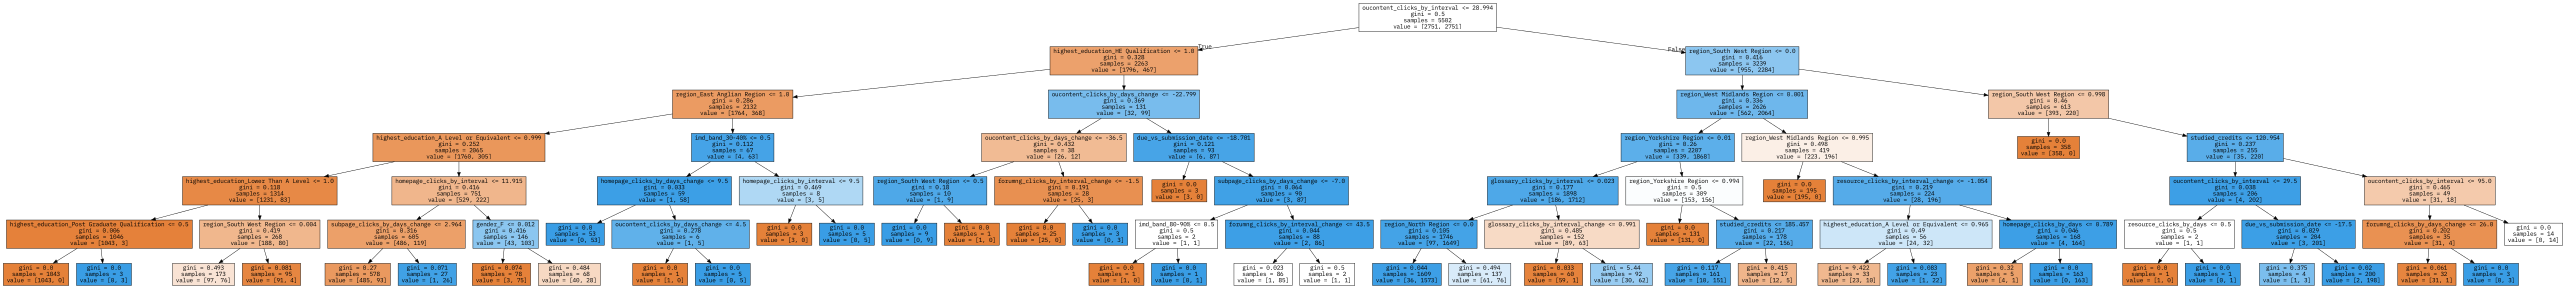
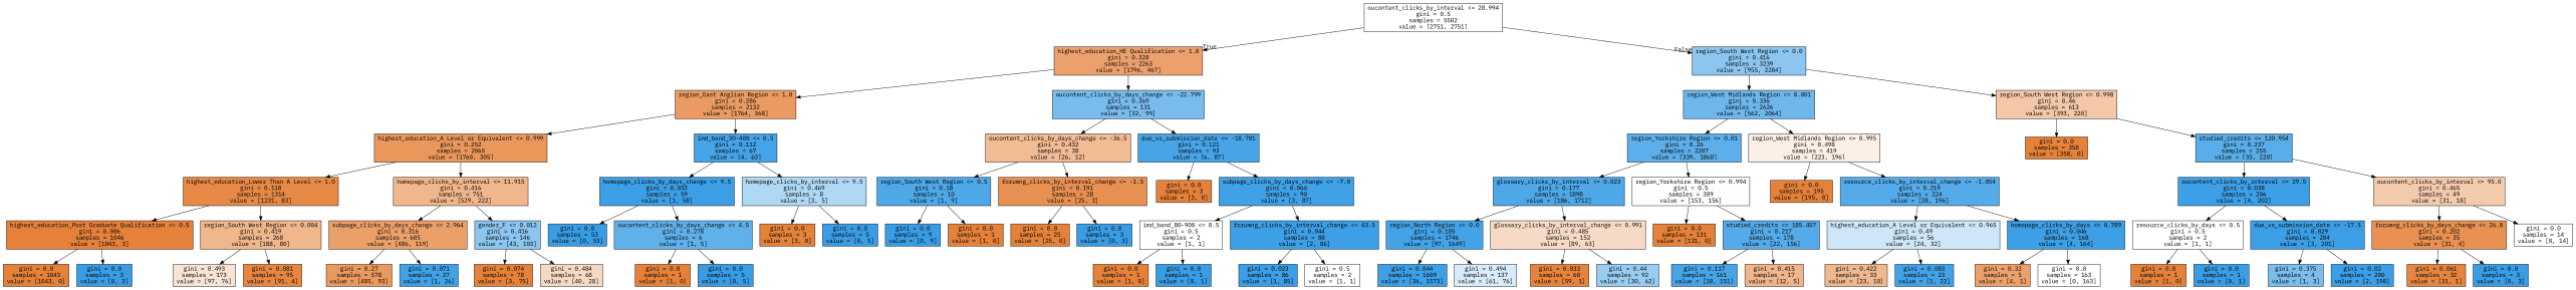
  digraph {
    fontname="IBM Plex Mono"
    node [color=black fillcolor="#e58139ff" fontname="IBM Plex Mono" shape=box style=filled]
    edge [fontname="IBM Plex Mono"]
    n1 [fillcolor="#e5813900" label="oucontent_clicks_by_interval <= 28.994\ngini = 0.5\nsamples = 5502\nvalue = [2751, 2751]"]
    n2 [fillcolor="#e58139bd" label="highest_education_HE Qualification <= 1.0\ngini = 0.328\nsamples = 2263\nvalue = [1796, 467]"]
    n3 [fillcolor="#399de594" label="region_South West Region <= 0.0\ngini = 0.416\nsamples = 3239\nvalue = [955, 2284]"]
    n4 [fillcolor="#e58139ca" label="region_East Anglian Region <= 1.0\ngini = 0.286\nsamples = 2132\nvalue = [1764, 368]"]
    n5 [fillcolor="#399de5ad" label="oucontent_clicks_by_days_change <= -22.799\ngini = 0.369\nsamples = 131\nvalue = [32, 99]"]
    n6 [fillcolor="#399de5ba" label="region_West Midlands Region <= 0.001\ngini = 0.336\nsamples = 2626\nvalue = [562, 2064]"]
    n7 [fillcolor="#e5813970" label="region_South West Region <= 0.998\ngini = 0.46\nsamples = 613\nvalue = [393, 220]"]
    n8 [fillcolor="#e58139d3" label="highest_education_A Level or Equivalent <= 0.999\ngini = 0.252\nsamples = 2065\nvalue = [1760, 305]"]
    n9 [fillcolor="#399de5ef" label="imd_band_30-40% <= 0.5\ngini = 0.112\nsamples = 67\nvalue = [4, 63]"]
    n10 [fillcolor="#e5813989" label="oucontent_clicks_by_days_change <= -36.5\ngini = 0.432\nsamples = 38\nvalue = [26, 12]"]
    n11 [fillcolor="#399de5ed" label="due_vs_submission_date <= -18.701\ngini = 0.121\nsamples = 93\nvalue = [6, 87]"]
    n12 [fillcolor="#e58139ee" label="highest_education_Lower Than A Level <= 1.0\ngini = 0.118\nsamples = 1314\nvalue = [1231, 83]"]
    n13 [fillcolor="#e5813994" label="homepage_clicks_by_interval <= 11.915\ngini = 0.416\nsamples = 751\nvalue = [529, 222]"]
    n14 [fillcolor="#399de5fb" label="homepage_clicks_by_days_change <= 9.5\ngini = 0.033\nsamples = 59\nvalue = [1, 58]"]
    n15 [fillcolor="#399de566" label="homepage_clicks_by_interval <= 9.5\ngini = 0.469\nsamples = 8\nvalue = [3, 5]"]
    n16 [fillcolor="#e58139fe" label="highest_education_Post Graduate Qualification <= 0.5\ngini = 0.006\nsamples = 1046\nvalue = [1043, 3]"]
    n17 [fillcolor="#e5813992" label="region_South West Region <= 0.004\ngini = 0.419\nsamples = 268\nvalue = [188, 80]"]
    n18 [fillcolor="#e58139c1" label="subpage_clicks_by_days_change <= 2.964\ngini = 0.316\nsamples = 605\nvalue = [486, 119]"]
    n19 [fillcolor="#399de595" label="gender_F <= 0.012\ngini = 0.416\nsamples = 146\nvalue = [43, 103]"]
    n20 [label="gini = 0.0\nsamples = 1043\nvalue = [1043, 0]"]
    n21 [fillcolor="#399de5ff" label="gini = 0.0\nsamples = 3\nvalue = [0, 3]"]
    n22 [fillcolor="#e5813937" label="gini = 0.493\nsamples = 173\nvalue = [97, 76]"]
    n23 [fillcolor="#e58139f4" label="gini = 0.081\nsamples = 95\nvalue = [91, 4]"]
    n24 [fillcolor="#e58139ce" label="gini = 0.27\nsamples = 578\nvalue = [485, 93]"]
    n25 [fillcolor="#399de5f5" label="gini = 0.071\nsamples = 27\nvalue = [1, 26]"]
    n26 [label="gini = 0.074\nsamples = 78\nvalue = [3, 75]"]
    n27 [fillcolor="#e581394d" label="gini = 0.484\nsamples = 68\nvalue = [40, 28]"]
    n28 [fillcolor="#399de5ff" label="gini = 0.0\nsamples = 53\nvalue = [0, 53]"]
    n29 [fillcolor="#399de5cc" label="oucontent_clicks_by_days_change <= 4.5\ngini = 0.278\nsamples = 6\nvalue = [1, 5]"]
    n30 [label="gini = 0.0\nsamples = 3\nvalue = [3, 0]"]
    n31 [fillcolor="#399de5ff" label="gini = 0.0\nsamples = 5\nvalue = [0, 5]"]
    n32 [label="gini = 0.0\nsamples = 1\nvalue = [1, 0]"]
    n33 [fillcolor="#399de5ff" label="gini = 0.0\nsamples = 5\nvalue = [0, 5]"]
    n34 [fillcolor="#399de5e3" label="region_South West Region <= 0.5\ngini = 0.18\nsamples = 10\nvalue = [1, 9]"]
    n35 [fillcolor="#e58139e0" label="forumng_clicks_by_interval_change <= -1.5\ngini = 0.191\nsamples = 28\nvalue = [25, 3]"]
    n36 [label="gini = 0.0\nsamples = 3\nvalue = [3, 0]"]
    n37 [fillcolor="#399de5f6" label="subpage_clicks_by_days_change <= -7.0\ngini = 0.064\nsamples = 90\nvalue = [3, 87]"]
    n38 [fillcolor="#399de5ff" label="gini = 0.0\nsamples = 9\nvalue = [0, 9]"]
    n39 [label="gini = 0.0\nsamples = 1\nvalue = [1, 0]"]
    n40 [label="gini = 0.0\nsamples = 25\nvalue = [25, 0]"]
    n41 [fillcolor="#399de5ff" label="gini = 0.0\nsamples = 3\nvalue = [0, 3]"]
    n42 [fillcolor="#e5813900" label="imd_band_80-90% <= 0.5\ngini = 0.5\nsamples = 2\nvalue = [1, 1]"]
    n43 [fillcolor="#399de5f9" label="forumng_clicks_by_interval_change <= 43.5\ngini = 0.044\nsamples = 88\nvalue = [2, 86]"]
    n44 [label="gini = 0.0\nsamples = 1\nvalue = [1, 0]"]
    n45 [fillcolor="#399de5ff" label="gini = 0.0\nsamples = 1\nvalue = [0, 1]"]
-   n46 [fillcolor="#e5813900" label="gini = 0.023\nsamples = 86\nvalue = [1, 85]"]
+   n46 [fillcolor="#399de5fc" label="gini = 0.023\nsamples = 86\nvalue = [1, 85]"]
    n47 [fillcolor="#e5813900" label="gini = 0.5\nsamples = 2\nvalue = [1, 1]"]
    n48 [fillcolor="#399de5d1" label="region_Yorkshire Region <= 0.01\ngini = 0.26\nsamples = 2207\nvalue = [339, 1868]"]
    n49 [fillcolor="#e581391f" label="region_West Midlands Region <= 0.995\ngini = 0.498\nsamples = 419\nvalue = [223, 196]"]
    n50 [label="gini = 0.0\nsamples = 358\nvalue = [358, 0]"]
    n51 [fillcolor="#399de5d6" label="studied_credits <= 120.954\ngini = 0.237\nsamples = 255\nvalue = [35, 220]"]
    n52 [fillcolor="#399de5e3" label="glossary_clicks_by_interval <= 0.023\ngini = 0.177\nsamples = 1898\nvalue = [186, 1712]"]
    n53 [fillcolor="#399de505" label="region_Yorkshire Region <= 0.994\ngini = 0.5\nsamples = 309\nvalue = [153, 156]"]
    n54 [label="gini = 0.0\nsamples = 195\nvalue = [195, 0]"]
    n55 [fillcolor="#399de5db" label="resource_clicks_by_interval_change <= -1.054\ngini = 0.219\nsamples = 224\nvalue = [28, 196]"]
    n56 [fillcolor="#399de5f0" label="region_North Region <= 0.0\ngini = 0.105\nsamples = 1746\nvalue = [97, 1649]"]
    n57 [fillcolor="#e581394a" label="glossary_clicks_by_interval_change <= 0.991\ngini = 0.485\nsamples = 152\nvalue = [89, 63]"]
    n58 [label="gini = 0.0\nsamples = 131\nvalue = [131, 0]"]
    n59 [fillcolor="#399de5db" label="studied_credits <= 185.457\ngini = 0.217\nsamples = 178\nvalue = [22, 156]"]
    n60 [fillcolor="#399de5f9" label="gini = 0.044\nsamples = 1609\nvalue = [36, 1573]"]
    n61 [fillcolor="#399de532" label="gini = 0.494\nsamples = 137\nvalue = [61, 76]"]
    n62 [fillcolor="#e58139fb" label="gini = 0.033\nsamples = 60\nvalue = [59, 1]"]
-   n63 [fillcolor="#399de584" label="gini = 5.44\nsamples = 92\nvalue = [30, 62]"]
+   n63 [fillcolor="#399de584" label="gini = 0.44\nsamples = 92\nvalue = [30, 62]"]
    n64 [fillcolor="#399de5ee" label="gini = 0.117\nsamples = 161\nvalue = [10, 151]"]
    n65 [fillcolor="#e5813995" label="gini = 0.415\nsamples = 17\nvalue = [12, 5]"]
    n66 [fillcolor="#399de540" label="highest_education_A Level or Equivalent <= 0.965\ngini = 0.49\nsamples = 56\nvalue = [24, 32]"]
    n67 [fillcolor="#399de5f9" label="homepage_clicks_by_days <= 0.789\ngini = 0.046\nsamples = 168\nvalue = [4, 164]"]
-   n68 [fillcolor="#e5813990" label="gini = 9.422\nsamples = 33\nvalue = [23, 10]"]
+   n68 [fillcolor="#e5813990" label="gini = 0.422\nsamples = 33\nvalue = [23, 10]"]
    n69 [fillcolor="#399de5f3" label="gini = 0.083\nsamples = 23\nvalue = [1, 22]"]
    n70 [fillcolor="#e58139bf" label="gini = 0.32\nsamples = 5\nvalue = [4, 1]"]
-   n71 [fillcolor="#399de5ff" label="gini = 0.0\nsamples = 163\nvalue = [0, 163]"]
+   n71 [fillcolor="#e5813900" label="gini = 0.0\nsamples = 163\nvalue = [0, 163]"]
    n72 [fillcolor="#399de5fa" label="oucontent_clicks_by_interval <= 29.5\ngini = 0.038\nsamples = 206\nvalue = [4, 202]"]
    n73 [fillcolor="#e581396b" label="oucontent_clicks_by_interval <= 95.0\ngini = 0.465\nsamples = 49\nvalue = [31, 18]"]
    n74 [fillcolor="#e5813900" label="resource_clicks_by_days <= 0.5\ngini = 0.5\nsamples = 2\nvalue = [1, 1]"]
    n75 [fillcolor="#399de5fb" label="due_vs_submission_date <= -17.5\ngini = 0.029\nsamples = 204\nvalue = [3, 201]"]
    n76 [fillcolor="#e58139de" label="forumng_clicks_by_days_change <= 26.0\ngini = 0.202\nsamples = 35\nvalue = [31, 4]"]
    n77 [fillcolor="#e5813900" label="gini = 0.0\nsamples = 14\nvalue = [0, 14]"]
    n78 [label="gini = 0.0\nsamples = 1\nvalue = [1, 0]"]
    n79 [fillcolor="#399de5ff" label="gini = 0.0\nsamples = 1\nvalue = [0, 1]"]
    n80 [fillcolor="#399de5aa" label="gini = 0.375\nsamples = 4\nvalue = [1, 3]"]
    n81 [fillcolor="#399de5fc" label="gini = 0.02\nsamples = 200\nvalue = [2, 198]"]
    n82 [fillcolor="#e58139f7" label="gini = 0.061\nsamples = 32\nvalue = [31, 1]"]
    n83 [fillcolor="#399de5ff" label="gini = 0.0\nsamples = 3\nvalue = [0, 3]"]
    n1 -> n2 [headlabel=True labelangle=45 labeldistance=2.5]
    n1 -> n3 [headlabel=False labelangle=-45 labeldistance=2.5]
    n2 -> n4
    n2 -> n5
    n3 -> n6
    n3 -> n7
    n4 -> n8
    n4 -> n9
    n5 -> n10
    n5 -> n11
    n6 -> n48
    n6 -> n49
    n7 -> n50
    n7 -> n51
    n8 -> n12
    n8 -> n13
    n9 -> n14
    n9 -> n15
    n10 -> n34
    n10 -> n35
    n11 -> n36
    n11 -> n37
    n12 -> n16
    n12 -> n17
    n13 -> n18
    n13 -> n19
    n14 -> n28
    n14 -> n29
    n15 -> n30
    n15 -> n31
    n16 -> n20
    n16 -> n21
    n17 -> n22
    n17 -> n23
    n18 -> n24
    n18 -> n25
    n19 -> n26
    n19 -> n27
    n29 -> n32
    n29 -> n33
    n34 -> n38
    n34 -> n39
    n35 -> n40
    n35 -> n41
    n37 -> n42
    n37 -> n43
    n42 -> n44
    n42 -> n45
    n43 -> n46
    n43 -> n47
    n48 -> n52
    n48 -> n53
    n49 -> n54
    n49 -> n55
    n51 -> n72
    n51 -> n73
    n52 -> n56
    n52 -> n57
    n53 -> n58
    n53 -> n59
    n55 -> n66
    n55 -> n67
    n56 -> n60
    n56 -> n61
    n57 -> n62
    n57 -> n63
    n59 -> n64
    n59 -> n65
    n66 -> n68
    n66 -> n69
    n67 -> n70
    n67 -> n71
    n72 -> n74
    n72 -> n75
    n73 -> n76
    n73 -> n77
    n74 -> n78
    n74 -> n79
    n75 -> n80
    n75 -> n81
    n76 -> n82
    n76 -> n83
  }
